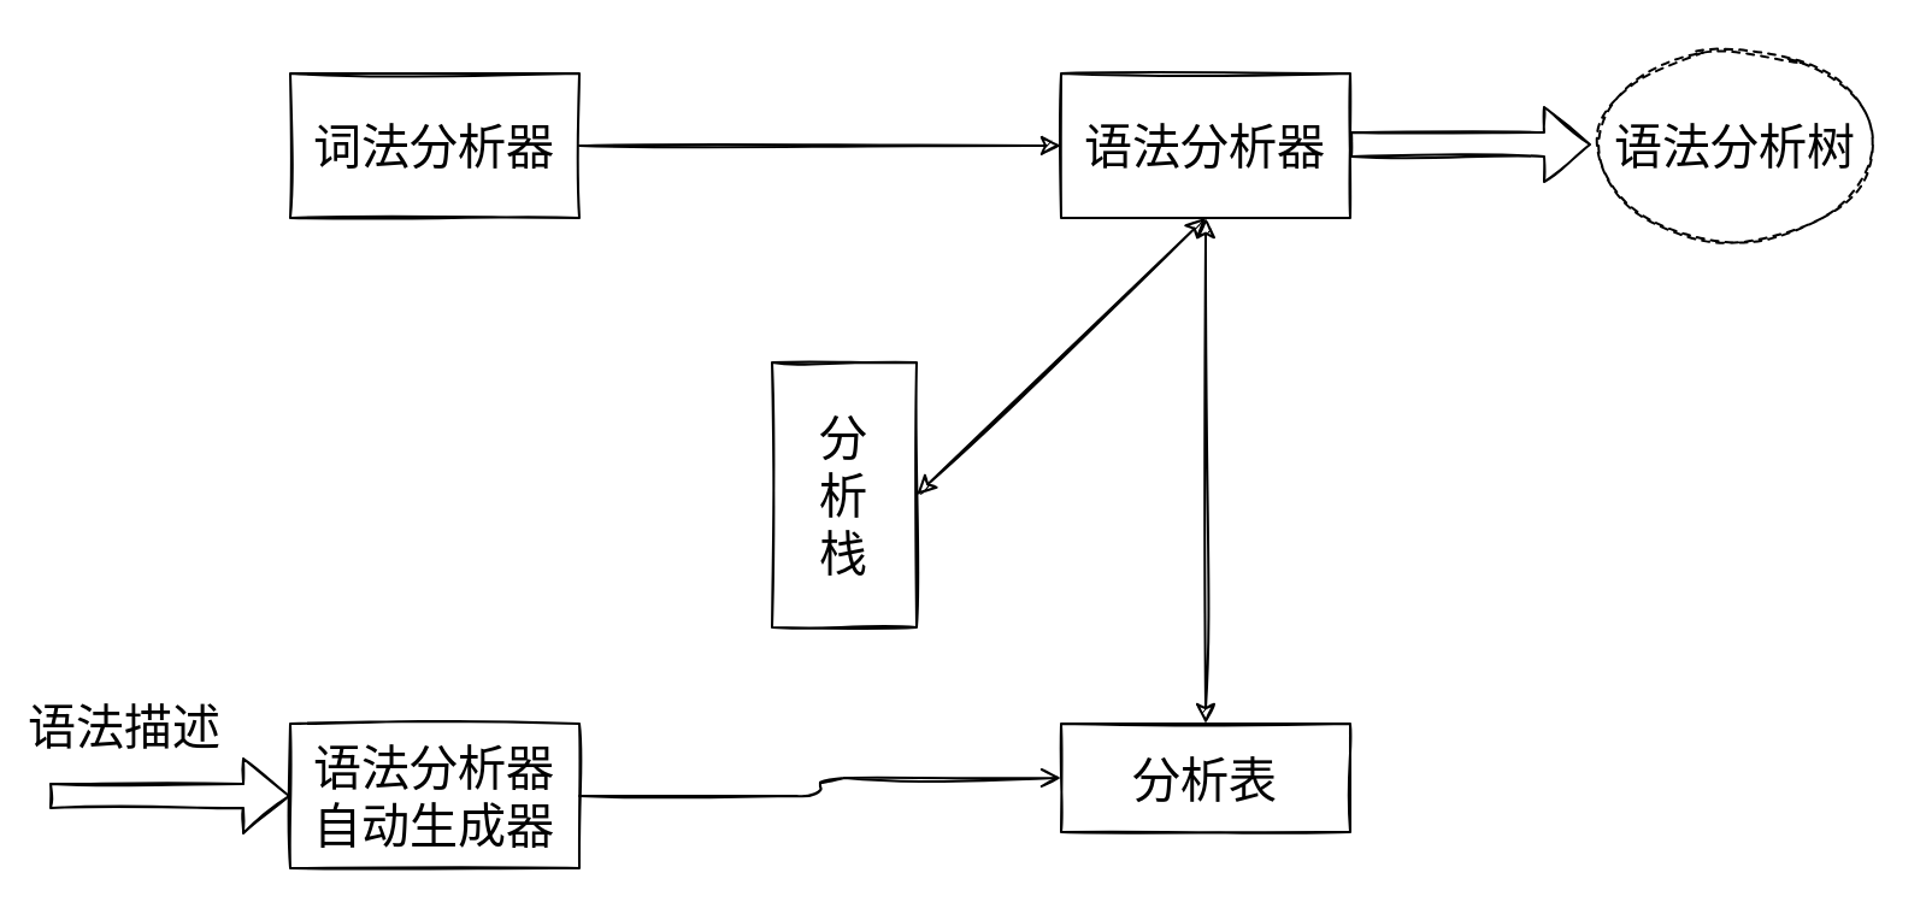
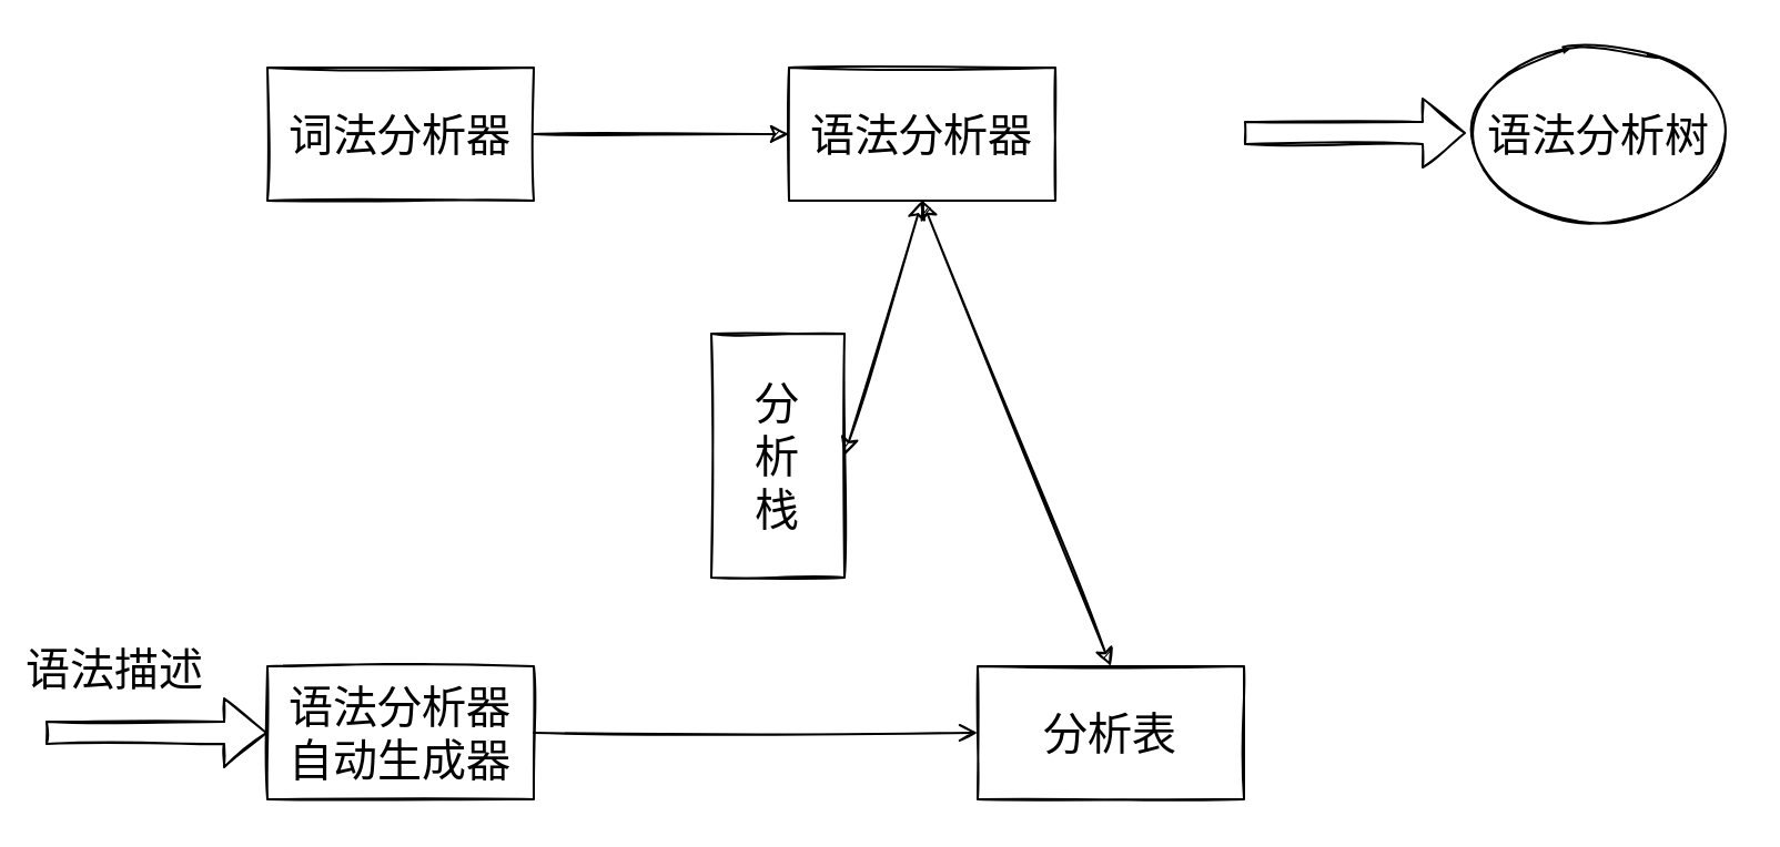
  <mxCell id="0" />
  <mxCell id="1" parent="0" />
  <mxCell id="2" value="" style="group;sketch=1;" vertex="1" connectable="0" parent="1"><mxGeometry x="20" y="20" width="760" height="340" as="geometry" /></mxCell>
  <mxCell id="3" value="&lt;font style=&quot;font-size: 20px&quot;&gt;词法分析器&lt;/font&gt;" style="whiteSpace=wrap;html=1;sketch=1;" parent="2" vertex="1"><mxGeometry x="100" y="10" width="120" height="60" as="geometry" /></mxCell>
- <mxCell id="4" value="&lt;font style=&quot;font-size: 20px&quot;&gt;语法分析器&lt;/font&gt;" style="whiteSpace=wrap;html=1;sketch=1;" parent="2" vertex="1"><mxGeometry x="420" y="10" width="120" height="60" as="geometry" /></mxCell>
+ <mxCell id="4" value="&lt;font style=&quot;font-size: 20px&quot;&gt;语法分析器&lt;/font&gt;" style="whiteSpace=wrap;html=1;sketch=1;" parent="2" vertex="1"><mxGeometry x="335" y="10" width="120" height="60" as="geometry" /></mxCell>
  <mxCell id="5" style="edgeStyle=orthogonalEdgeStyle;orthogonalLoop=1;jettySize=auto;html=1;entryX=0;entryY=0.5;entryDx=0;entryDy=0;sketch=1;" parent="2" source="3" target="4" edge="1"><mxGeometry relative="1" as="geometry" /></mxCell>
  <mxCell id="6" value="&lt;font style=&quot;font-size: 20px&quot;&gt;分&lt;br&gt;析&lt;br&gt;栈&lt;/font&gt;" style="whiteSpace=wrap;html=1;sketch=1;" parent="2" vertex="1"><mxGeometry x="300" y="130" width="60" height="110" as="geometry" /></mxCell>
  <mxCell id="7" value="&lt;font style=&quot;font-size: 20px&quot;&gt;语法分析器&lt;br&gt;自动生成器&lt;/font&gt;" style="whiteSpace=wrap;html=1;sketch=1;" parent="2" vertex="1"><mxGeometry x="100" y="280" width="120" height="60" as="geometry" /></mxCell>
- <mxCell id="8" value="&lt;font style=&quot;font-size: 20px&quot;&gt;分析表&lt;/font&gt;" style="whiteSpace=wrap;html=1;sketch=1;" parent="2" vertex="1"><mxGeometry x="420" y="280" width="120" height="45" as="geometry" /></mxCell>
+ <mxCell id="8" value="&lt;font style=&quot;font-size: 20px&quot;&gt;分析表&lt;/font&gt;" style="whiteSpace=wrap;html=1;sketch=1;" parent="2" vertex="1"><mxGeometry x="420" y="280" width="120" height="60" as="geometry" /></mxCell>
  <mxCell id="9" value="" style="shape=flexArrow;endArrow=classic;html=1;entryX=0;entryY=0.5;entryDx=0;entryDy=0;sketch=1;" parent="2" target="7" edge="1"><mxGeometry width="50" height="50" relative="1" as="geometry"><mxPoint y="310" as="sourcePoint" /><mxPoint x="70" y="309.68" as="targetPoint" /></mxGeometry></mxCell>
  <mxCell id="10" value="语法描述" style="edgeLabel;html=1;align=center;verticalAlign=middle;resizable=0;points=[];fontSize=20;sketch=1;" parent="9" vertex="1" connectable="0"><mxGeometry x="-0.173" y="-1" relative="1" as="geometry"><mxPoint x="-11" y="-31" as="offset" /></mxGeometry></mxCell>
  <mxCell id="11" value="" style="endArrow=classic;startArrow=classic;html=1;exitX=1;exitY=0.5;exitDx=0;exitDy=0;entryX=0.5;entryY=1;entryDx=0;entryDy=0;sketch=1;" parent="2" source="6" target="4" edge="1"><mxGeometry width="50" height="50" relative="1" as="geometry"><mxPoint x="380" y="160" as="sourcePoint" /><mxPoint x="430" y="110" as="targetPoint" /></mxGeometry></mxCell>
  <mxCell id="12" style="edgeStyle=orthogonalEdgeStyle;orthogonalLoop=1;jettySize=auto;html=1;entryX=0;entryY=0.5;entryDx=0;entryDy=0;sketch=1;endArrow=open;" parent="2" source="7" target="8" edge="1"><mxGeometry relative="1" as="geometry" /></mxCell>
  <mxCell id="13" value="" style="endArrow=classic;startArrow=classic;html=1;entryX=0.5;entryY=1;entryDx=0;entryDy=0;exitX=0.5;exitY=0;exitDx=0;exitDy=0;sketch=1;" parent="2" source="8" target="4" edge="1"><mxGeometry width="50" height="50" relative="1" as="geometry"><mxPoint x="470" y="240" as="sourcePoint" /><mxPoint x="520" y="190" as="targetPoint" /></mxGeometry></mxCell>
  <mxCell id="14" value="" style="shape=flexArrow;endArrow=classic;html=1;sketch=1;" parent="2" edge="1"><mxGeometry width="50" height="50" relative="1" as="geometry"><mxPoint x="540" y="39.5" as="sourcePoint" /><mxPoint x="640" y="39.5" as="targetPoint" /></mxGeometry></mxCell>
- <mxCell id="15" value="语法分析树" style="ellipse;whiteSpace=wrap;html=1;fontSize=20;sketch=1;dashed=1;" parent="2" vertex="1"><mxGeometry x="640" width="120" height="80" as="geometry" /></mxCell>
+ <mxCell id="15" value="语法分析树" style="ellipse;whiteSpace=wrap;html=1;fontSize=20;sketch=1;" parent="2" vertex="1"><mxGeometry x="640" width="120" height="80" as="geometry" /></mxCell>
